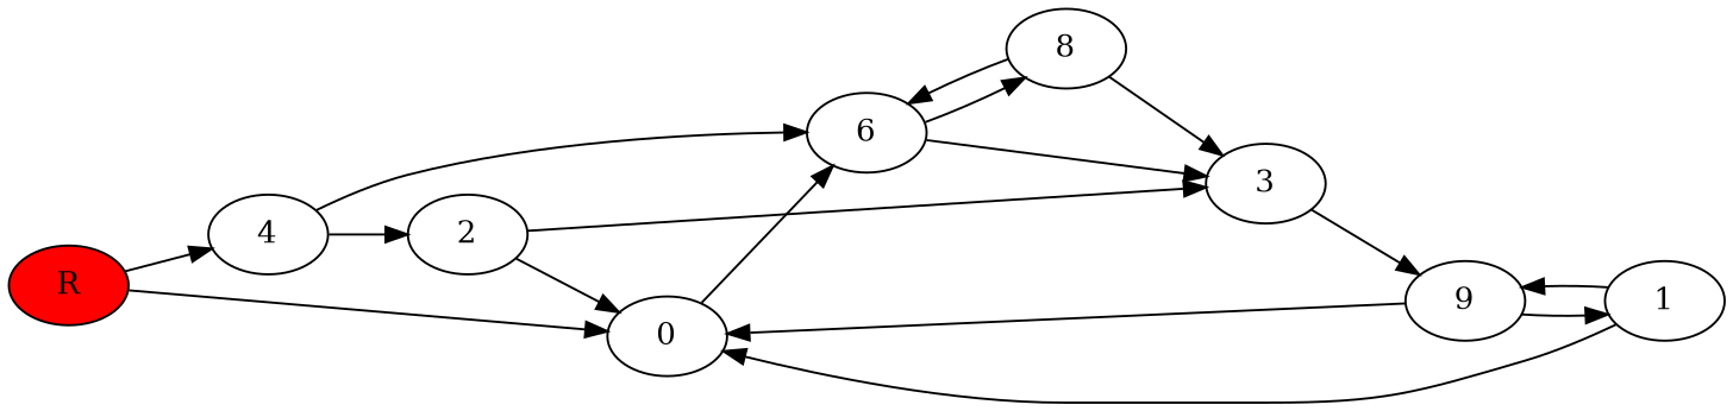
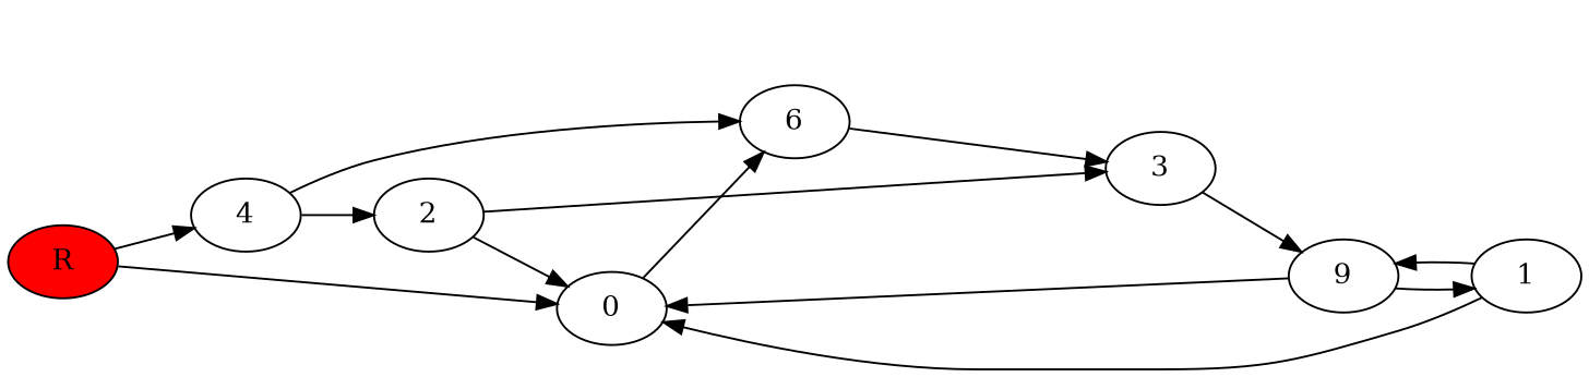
  digraph {
    rankdir=LR
    n1 [label=0]
    1
    n3 [label=9]
    6
    2
    3
    4
-   8
    R [fillcolor="#ff0000" style=filled]
    n1 -> 6
    1 -> n1
    1 -> n3
    n3 -> n1
    n3 -> 1
    6 -> 3
-   6 -> 8
    2 -> n1
    2 -> 3
    3 -> n3
    4 -> 6
    4 -> 2
-   8 -> 6
-   8 -> 3
    R -> n1
    R -> 4
  }
